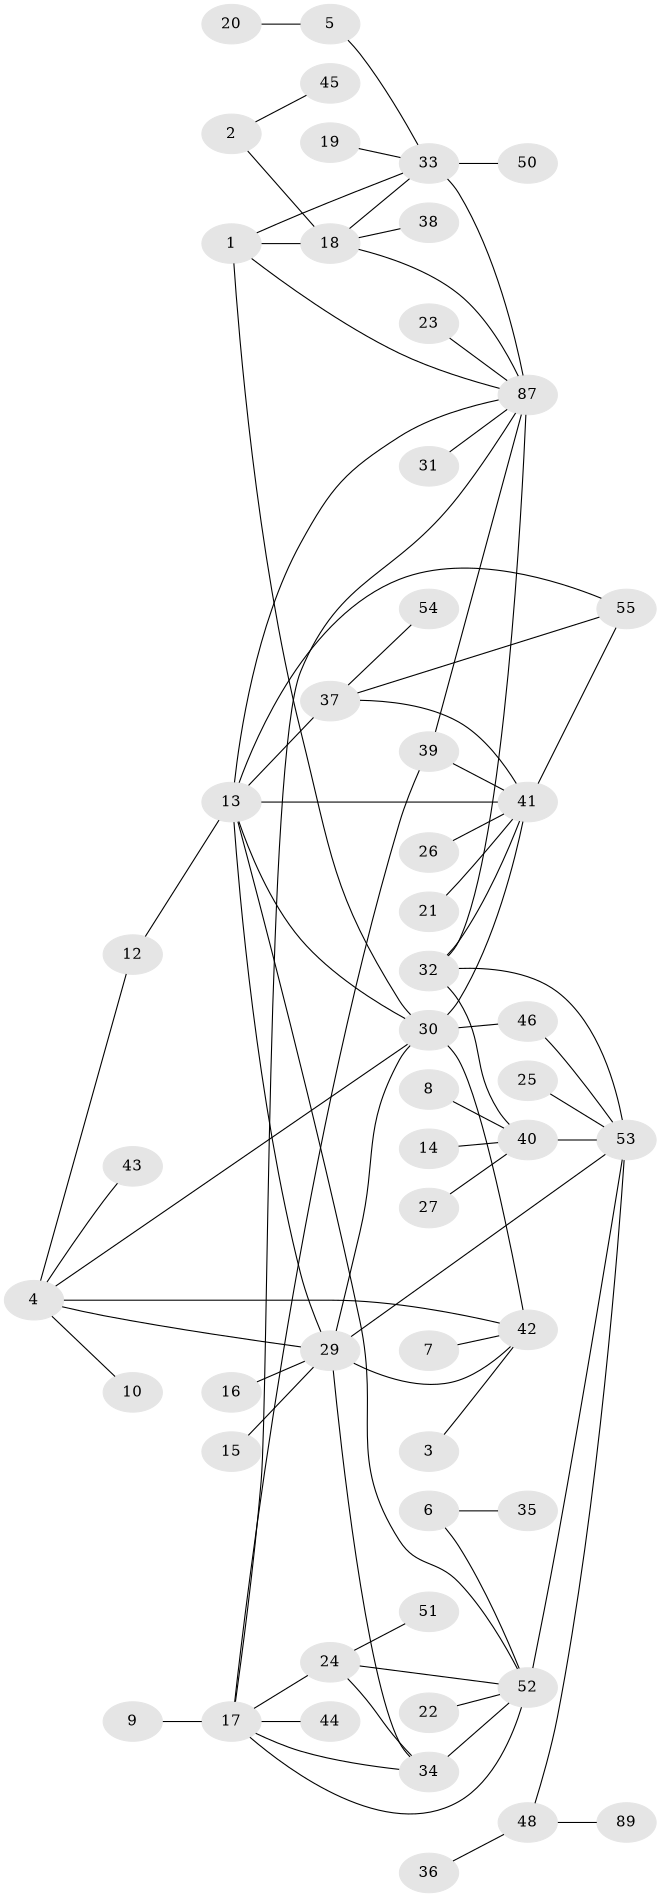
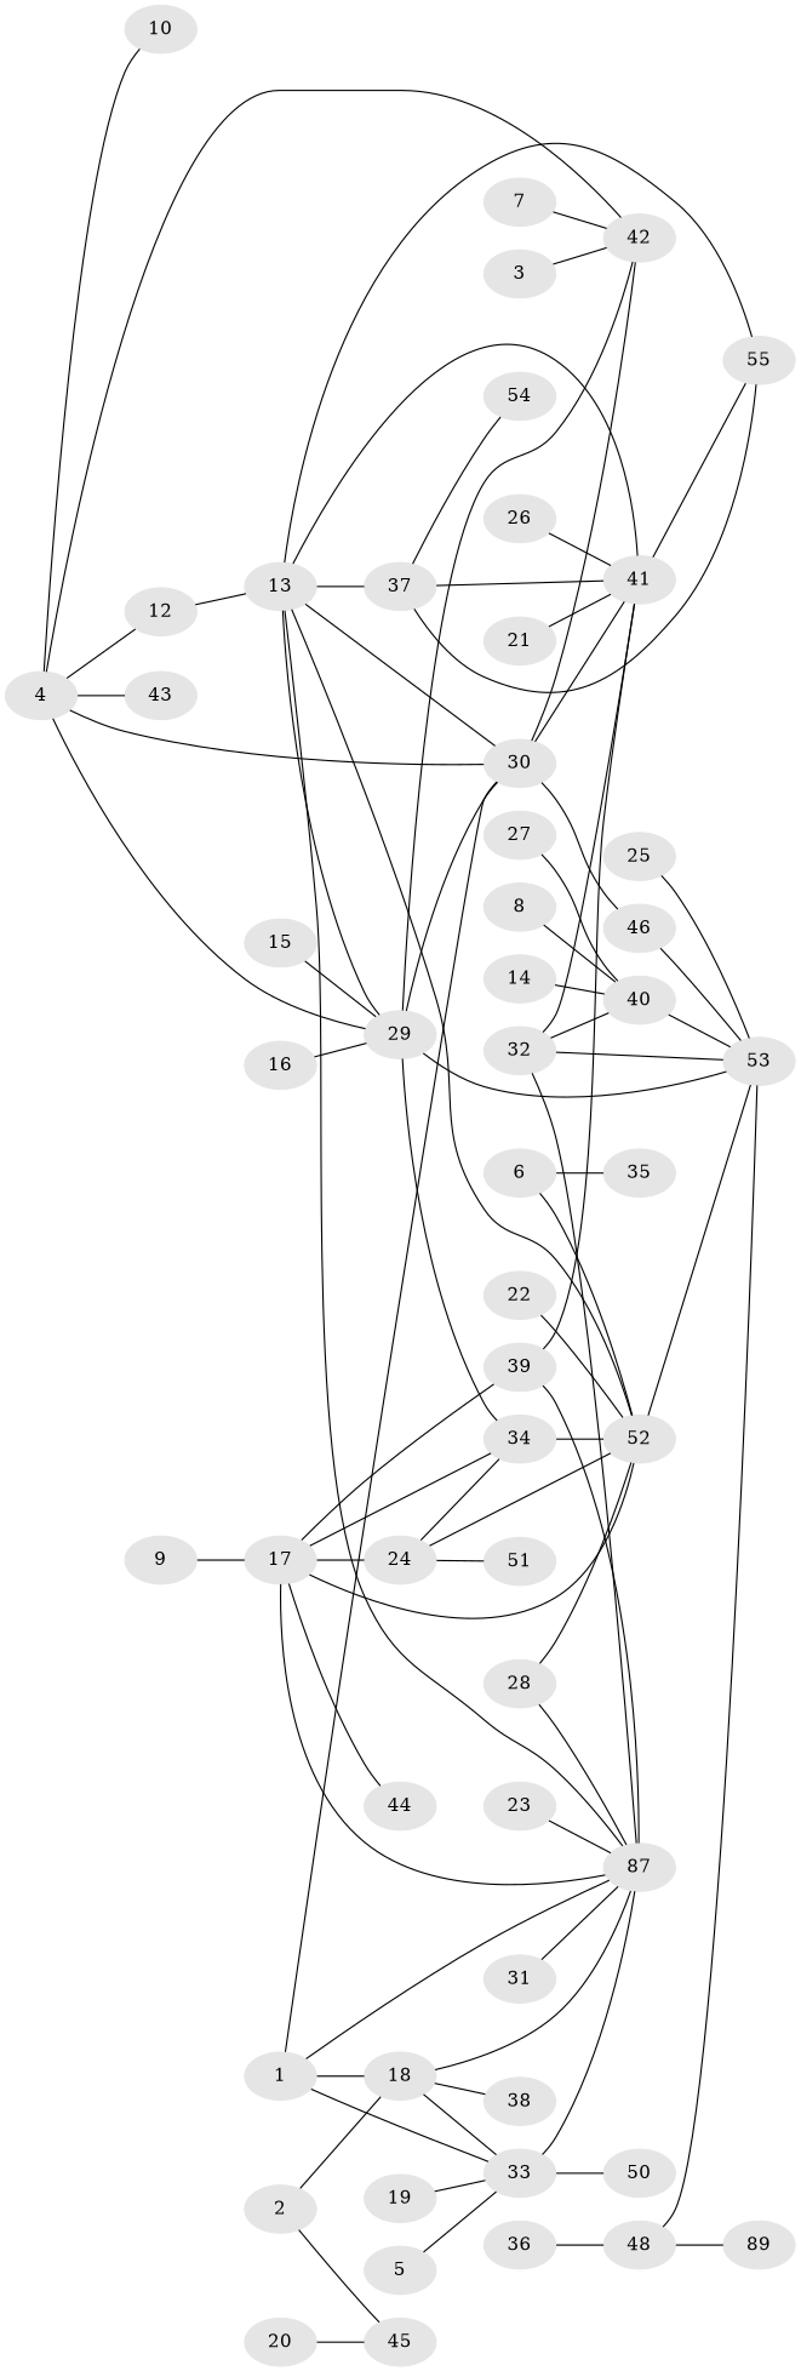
  graph {
    rankdir=LR
    node [color=gray90 style=filled]
    edge [weight=1.0]
    1
    18
    30
    33
    n5 [label=87]
    38
    42
    41
    46
    50
    2
    45
    3
    4
    10
    12
    29
    43
    13
    34
    53
    5
    6
    35
    52
    7
    8
    40
    9
    17
    24
    39
    44
    37
    55
    54
    14
    15
    16
    51
    19
    20
    21
    22
    23
    25
    26
    27
+   28
    31
    32
    36
    48
    n54 [label=89]
    1 -- 18
    1 -- 30
    1 -- 33 [weight=2.0]
    1 -- n5
    18 -- 33 [weight=2.0]
    18 -- n5
    18 -- 38
    30 -- 42
    30 -- 41
    30 -- 46
    33 -- n5 [weight=2.0]
    33 -- 50
    41 -- 55
    46 -- 53
    2 -- 18
    2 -- 45
    3 -- 42
    4 -- 30 [weight=2.0]
    4 -- 42 [weight=2.0]
    4 -- 10
    4 -- 12
    4 -- 29 [weight=2.0]
    4 -- 43
    12 -- 13
    29 -- 30
    29 -- 42
    29 -- 34
    29 -- 53
    13 -- 30
    13 -- n5
    13 -- 41 [weight=2.0]
    13 -- 29
    13 -- 52
    13 -- 37 [weight=2.0]
    13 -- 55 [weight=2.0]
    34 -- 52
    5 -- 33
    6 -- 35
    6 -- 52
    52 -- 53
    7 -- 42
    8 -- 40
    40 -- 53 [weight=2.0]
    9 -- 17
    17 -- n5
    17 -- 34 [weight=2.0]
    17 -- 52 [weight=2.0]
    17 -- 24 [weight=2.0]
    17 -- 39
    17 -- 44
    24 -- 34
    24 -- 52
    24 -- 51
    39 -- n5
    39 -- 41
    37 -- 41
    37 -- 55
    37 -- 54
    14 -- 40
    15 -- 29
    16 -- 29
    19 -- 33
-   20 -- 5
+   20 -- 45
    21 -- 41
    22 -- 52
    23 -- n5
    25 -- 53
    26 -- 41
    27 -- 40
+   28 -- n5
+   28 -- 52
    31 -- n5
    32 -- n5
    32 -- 41
    32 -- 53 [weight=2.0]
    32 -- 40 [weight=4.0]
    36 -- 48
    48 -- 53
    48 -- n54
  }
